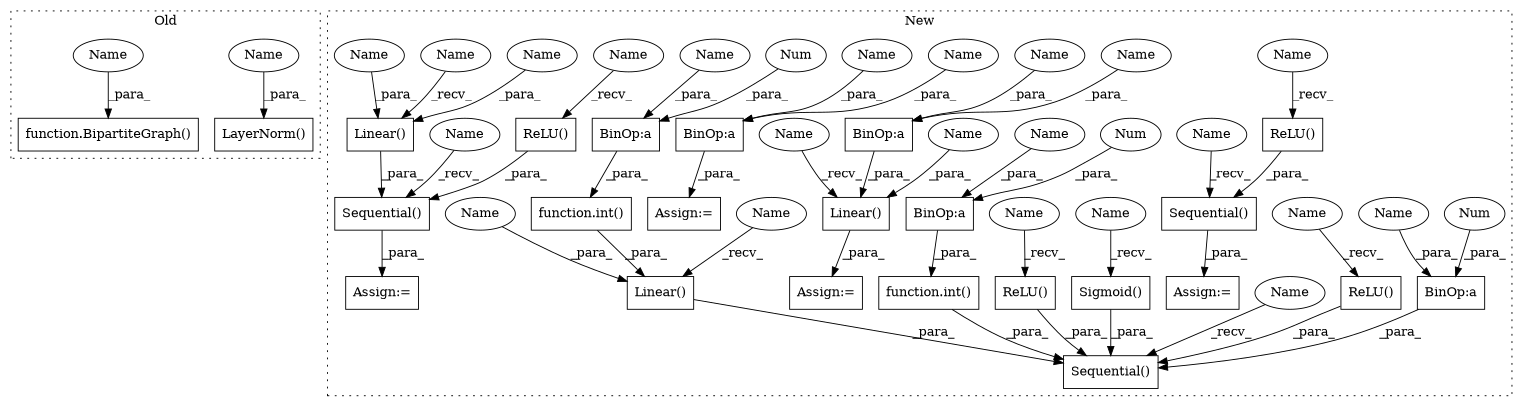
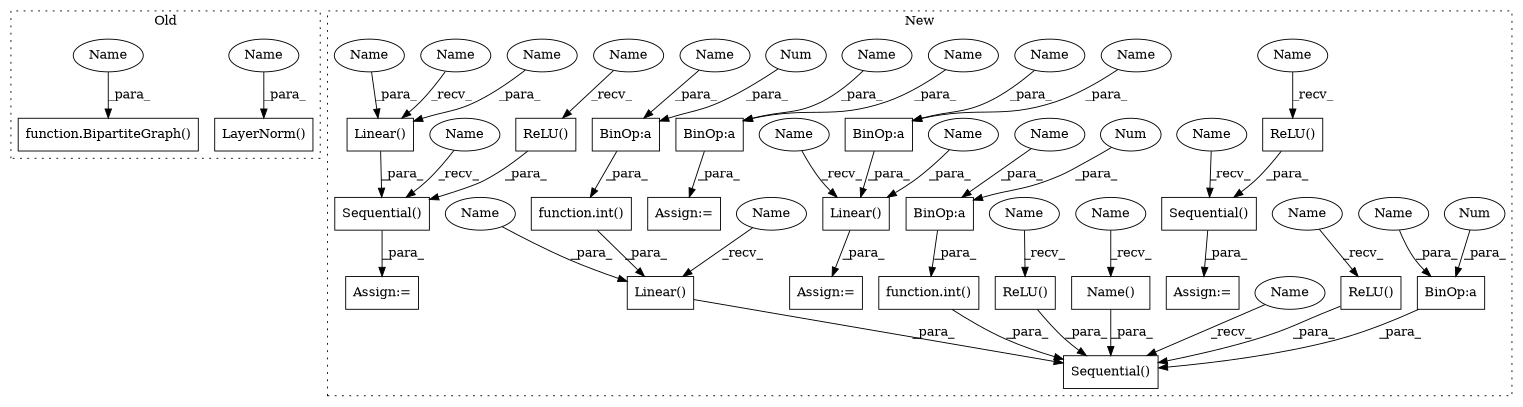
  digraph {
    node [a=87 l=2 s=2326 shape=ellipse]
    n1 [a=75 l="28,10" label="function.BipartiteGraph()" s="5145,5246" shape=box]
    n2 [a=75 l="13,1" label="LayerNorm()" s="4745,4776" shape=box]
    n3 [l=18 label=Name s=4758]
    n4 [l=18 label=Name s=5173]
    n5 [a=75 l="4,1" label="function.int()" s="2208,2233" shape=box]
    n6 [a=75 l="10,1" label="Linear()" s="2177,2234" shape=box]
    n7 [a=75 l="27,10" label="Sequential()" s="2061,2338" shape=box]
    n8 [a=82 l=1 label="BinOp:a" s=2231 shape=box]
    n9 [a=82 l=1 label="BinOp:a" s=2305 shape=box]
    n10 [a=82 l=1 label="BinOp:a" s=2116 shape=box]
    n11 [a=75 l="4,1" label="function.int()" s="2282,2307" shape=box]
-   n12 [a=75 l=12 label="Sigmoid()" shape=box]
+   n12 [a=75 l=12 label="Name()" shape=box]
    n13 [a=75 l="27,10" label="Sequential()" s="2540,2640" shape=box]
    n14 [a=75 l="10,1" label="Linear()" s="2567,2616" shape=box]
    n15 [a=75 l="27,10" label="Sequential()" s="2403,2503" shape=box]
    n16 [a=82 l=3 label="BinOp:a" s=2755 shape=box]
    n17 [a=82 l=3 label="BinOp:a" s=2911 shape=box]
    n18 [a=76 l=1 label=Num s=2306]
    n19 [a=76 l=1 label=Num s=2232]
    n20 [a=76 l=1 label=Num s=2117]
    n21 [a=75 l=9 label="ReLU()" s=2249 shape=box]
    n22 [a=68 l=3 label="Assign:=" s=2711 shape=box]
    n23 [a=75 l=9 label="ReLU()" s=2154 shape=box]
    n24 [a=68 l=3 label="Assign:=" s=2867 shape=box]
    n25 [a=68 l=3 label="Assign:=" s=2537 shape=box]
    n26 [a=75 l=9 label="ReLU()" s=2631 shape=box]
    n27 [a=68 l=3 label="Assign:=" s=2400 shape=box]
    n28 [a=75 l=9 label="ReLU()" s=2494 shape=box]
    n29 [a=75 l="23,34" label="Linear()" s="2870,2965" shape=box]
    n30 [l=18 label=Name s=2947]
    n31 [l=18 label=Name s=2098]
    n32 [l=18 label=Name s=2737]
    n33 [l=18 label=Name s=2893]
    n34 [l=18 label=Name s=2577]
    n35 [label=Name s=2154]
    n36 [label=Name s=2494]
    n37 [label=Name s=2061]
    n38 [label=Name s=2403]
    n39 [label=Name]
    n40 [label=Name s=2540]
    n41 [label=Name s=2631]
    n42 [label=Name s=2870]
    n43 [label=Name s=2177]
    n44 [label=Name s=2249]
    n45 [label=Name s=2567]
    n46 [l=19 label=Name s=2914]
    n47 [l=19 label=Name s=2286]
    n48 [l=19 label=Name s=2758]
    n49 [l=19 label=Name s=2187]
    n50 [l=19 label=Name s=2212]
    n51 [l=19 label=Name s=2597]
    subgraph cluster_1 {
      label=Old
      style=dotted
      n1
      n2
      n3
      n4
    }
    subgraph cluster_2 {
      label=New
      style=dotted
      n5
      n6
      n7
      n8
      n9
      n10
      n11
      n12
      n13
      n14
      n15
      n16
      n17
      n18
      n19
      n20
      n21
      n22
      n23
      n24
      n25
      n26
      n27
      n28
      n29
      n30
      n31
      n32
      n33
      n34
      n35
      n36
      n37
      n38
      n39
      n40
      n41
      n42
      n43
      n44
      n45
      n46
      n47
      n48
      n49
      n50
      n51
    }
    n3 -> n2 [label=_para_]
    n4 -> n1 [label=_para_]
    n5 -> n6 [label=_para_]
    n6 -> n7 [label=_para_]
    n8 -> n5 [label=_para_]
    n9 -> n11 [label=_para_]
    n10 -> n7 [label=_para_]
    n11 -> n7 [label=_para_]
    n12 -> n7 [label=_para_]
    n13 -> n25 [label=_para_]
    n14 -> n13 [label=_para_]
    n15 -> n27 [label=_para_]
    n16 -> n22 [label=_para_]
    n17 -> n29 [label=_para_]
    n18 -> n9 [label=_para_]
    n19 -> n8 [label=_para_]
    n20 -> n10 [label=_para_]
    n21 -> n7 [label=_para_]
    n23 -> n7 [label=_para_]
    n26 -> n13 [label=_para_]
    n28 -> n15 [label=_para_]
    n29 -> n24 [label=_para_]
    n30 -> n29 [label=_para_]
    n31 -> n10 [label=_para_]
    n32 -> n16 [label=_para_]
    n33 -> n17 [label=_para_]
    n34 -> n14 [label=_para_]
    n35 -> n23 [label=_recv_]
    n36 -> n28 [label=_recv_]
    n37 -> n7 [label=_recv_]
    n38 -> n15 [label=_recv_]
    n39 -> n12 [label=_recv_]
    n40 -> n13 [label=_recv_]
    n41 -> n26 [label=_recv_]
    n42 -> n29 [label=_recv_]
    n43 -> n6 [label=_recv_]
    n44 -> n21 [label=_recv_]
    n45 -> n14 [label=_recv_]
    n46 -> n17 [label=_para_]
    n47 -> n9 [label=_para_]
    n48 -> n16 [label=_para_]
    n49 -> n6 [label=_para_]
    n50 -> n8 [label=_para_]
    n51 -> n14 [label=_para_]
  }
